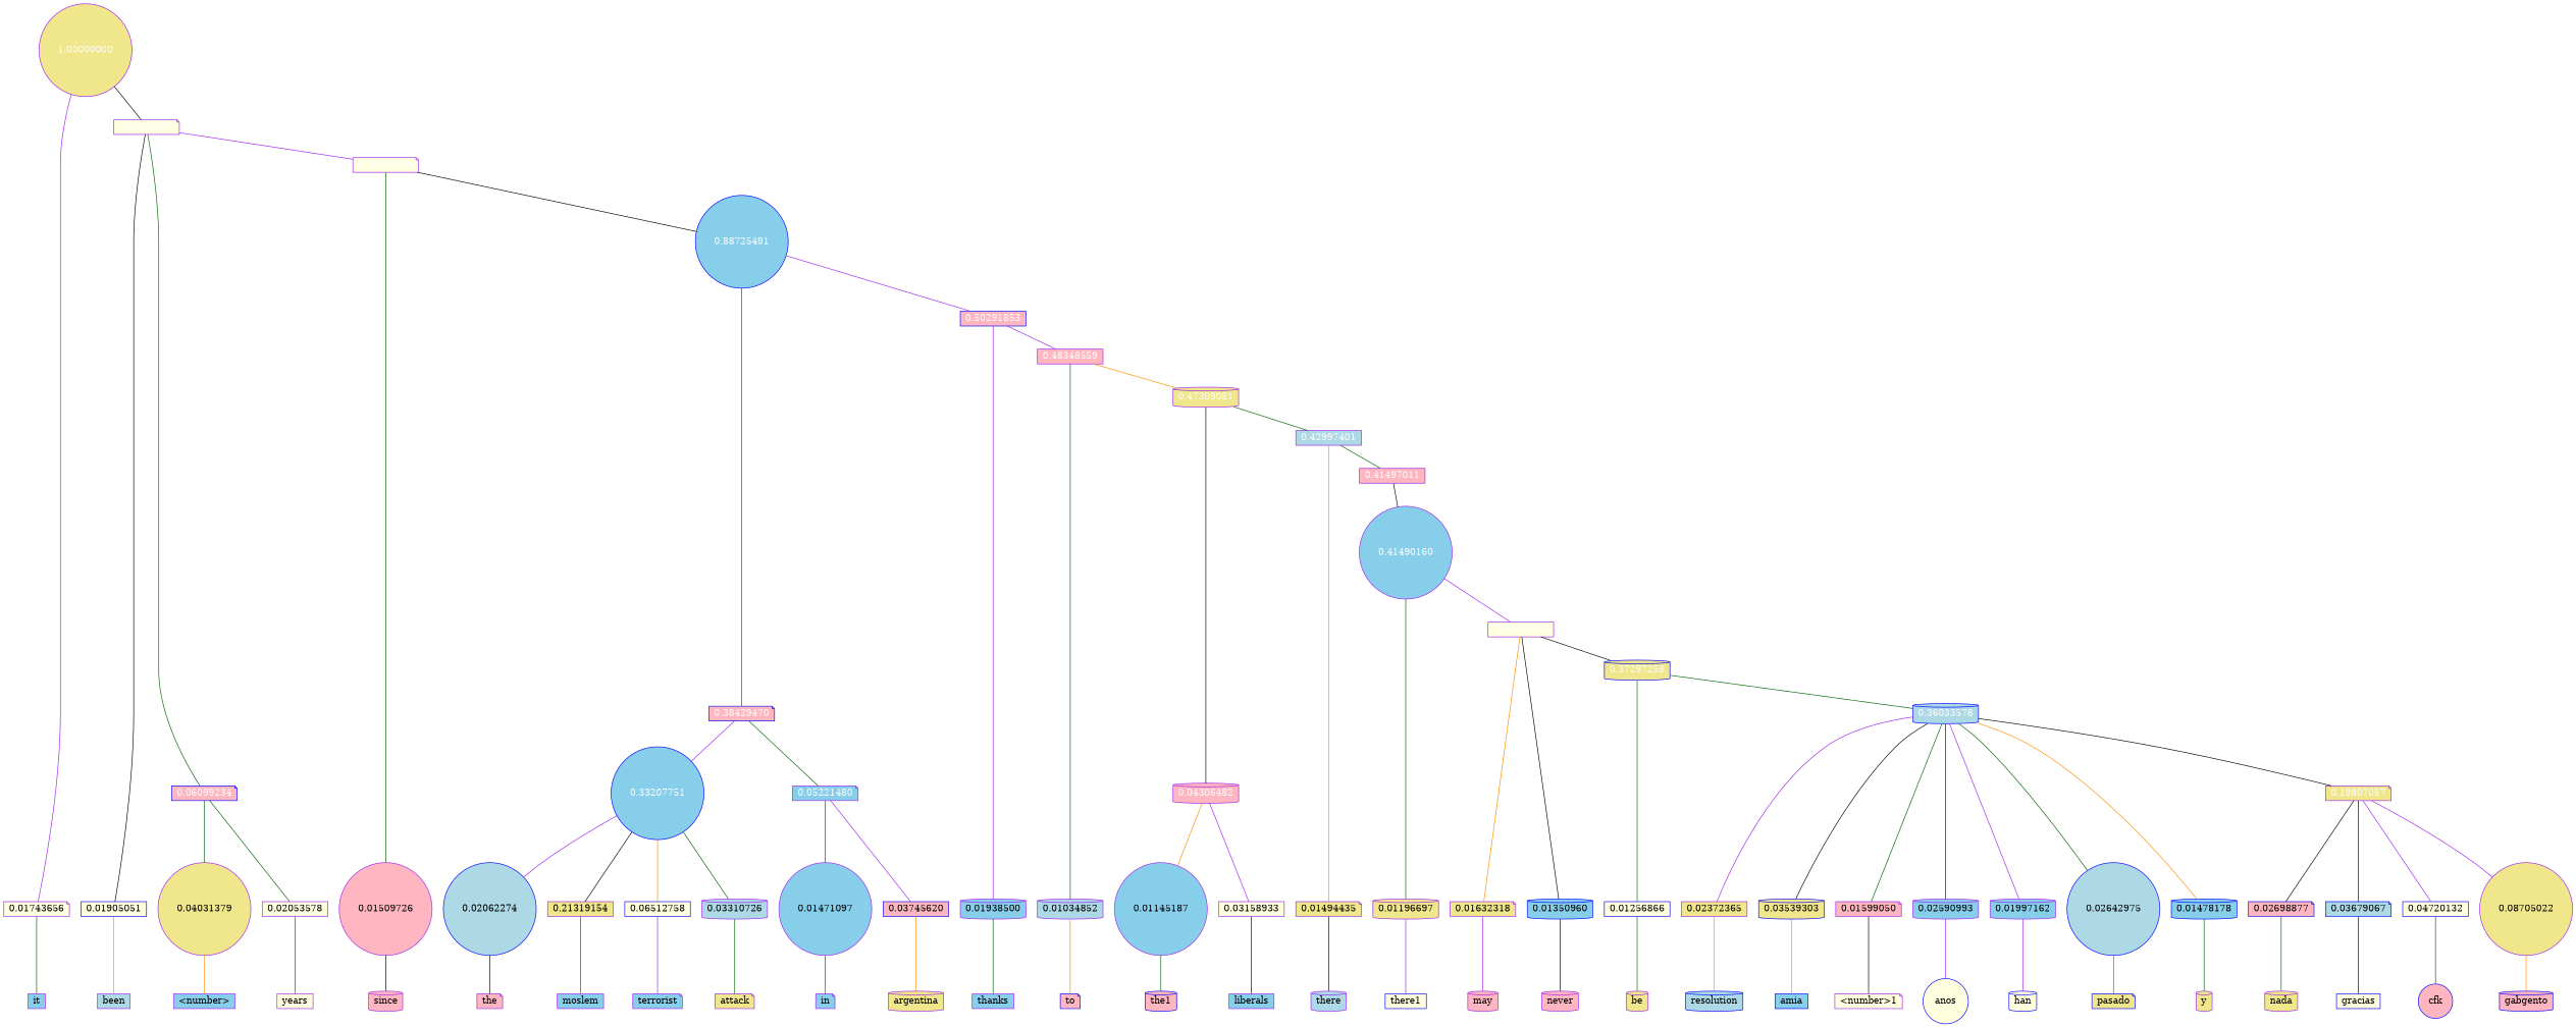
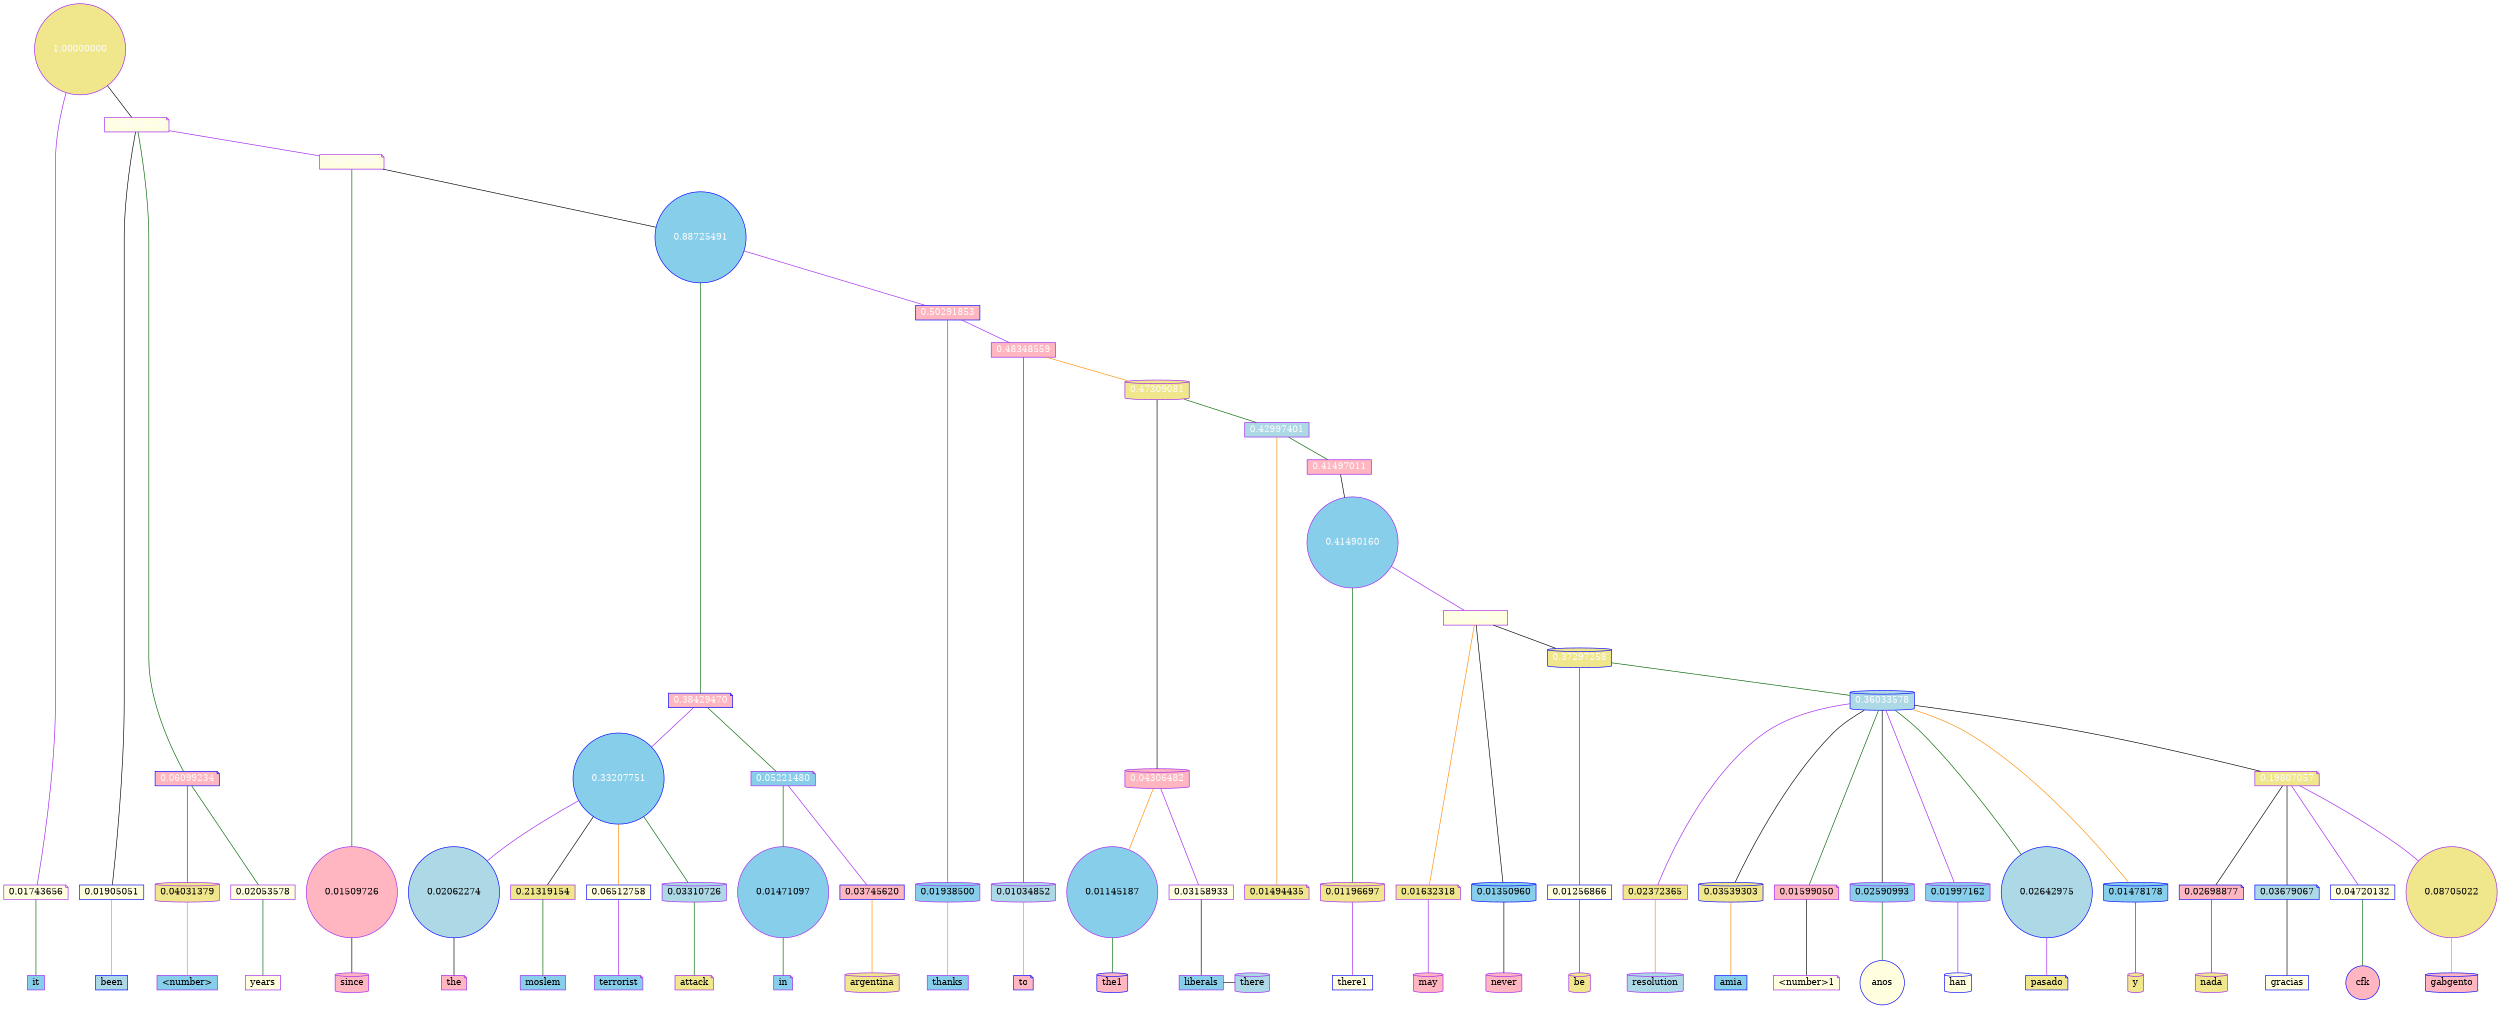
  graph {
    node [color=purple fillcolor=skyblue format=png nodesep=0.001 ordering=out overlap_scaling=0.01 ranksep=0.001 shape=cylinder style=filled]
    edge [color=darkgreen]
    n1 [height=0.15 label=it shape=box style="filled,solid" width=0.15]
-   n2 [fillcolor=lightblue height=0.15 label=been shape=box style="filled,solid" width=0.15]
+   n2 [color=blue fillcolor=lightblue height=0.15 label=been shape=box style="filled,solid" width=0.15]
    n3 [height=0.15 label="\<number\>" shape=box style="filled,solid" width=0.15]
    n4 [fillcolor=lightyellow height=0.15 label=years shape=box style="filled,solid" width=0.15]
    n5 [fillcolor=lightpink height=0.15 label=since style="filled,solid" width=0.15]
    n6 [fillcolor=lightpink height=0.15 label=the shape=note style="filled,solid" width=0.15]
    n7 [height=0.15 label=moslem shape=box style="filled,solid" width=0.15]
    n8 [height=0.15 label=terrorist shape=note style="filled,solid" width=0.15]
    n9 [fillcolor=khaki height=0.15 label=attack shape=note style="filled,solid" width=0.15]
    n10 [height=0.15 label=in shape=note style="filled,solid" width=0.15]
    n11 [fillcolor=khaki height=0.15 label=argentina style="filled,solid" width=0.15]
    n12 [height=0.15 label=thanks shape=box style="filled,solid" width=0.15]
    n13 [color=blue fillcolor=lightpink height=0.15 label=to shape=note style="filled,solid" width=0.15]
    n14 [color=blue fillcolor=lightpink height=0.15 label=the1 style="filled,solid" width=0.15]
    n15 [height=0.15 label=liberals shape=box style="filled,solid" width=0.15]
    n16 [fillcolor=lightblue height=0.15 label=there style="filled,solid" width=0.15]
    n17 [color=blue fillcolor=lightyellow height=0.15 label=there1 shape=box style="filled,solid" width=0.15]
    n18 [fillcolor=lightpink height=0.15 label=may style="filled,solid" width=0.15]
    n19 [fillcolor=lightpink height=0.15 label=never style="filled,solid" width=0.15]
    n20 [fillcolor=khaki height=0.15 label=be style="filled,solid" width=0.15]
-   n21 [color=blue fillcolor=lightblue height=0.15 label=resolution style="filled,solid" width=0.15]
+   n21 [fillcolor=lightblue height=0.15 label=resolution style="filled,solid" width=0.15]
    n22 [color=blue height=0.15 label=amia shape=box style="filled,solid" width=0.15]
    n23 [fillcolor=lightyellow height=0.15 label="\<number\>1" shape=note style="filled,solid" width=0.15]
    n24 [color=blue fillcolor=lightyellow height=0.15 label=anos shape=circle style="filled,solid" width=0.15]
    n25 [color=blue fillcolor=lightyellow height=0.15 label=han style="filled,solid" width=0.15]
    n26 [color=blue fillcolor=khaki height=0.15 label=pasado shape=note style="filled,solid" width=0.15]
    n27 [fillcolor=khaki height=0.15 label=y style="filled,solid" width=0.15]
    n28 [fillcolor=khaki height=0.15 label=nada style="filled,solid" width=0.15]
    n29 [color=blue fillcolor=lightyellow height=0.15 label=gracias shape=box style="filled,solid" width=0.15]
    n30 [color=blue fillcolor=lightpink height=0.15 label=cfk shape=circle style="filled,solid" width=0.15]
    n31 [color=blue fillcolor=lightpink height=0.15 label=gabgento style="filled,solid" width=0.15]
    n32 [fillcolor=lightyellow fontcolor=black height=0.15 label=0.01743656 shape=note width=0.15]
    n33 [color=blue fillcolor=lightyellow fontcolor=black height=0.15 label=0.01905051 shape=box width=0.15]
-   n34 [fillcolor=khaki fontcolor=black height=0.15 label=0.04031379 shape=circle width=0.15]
+   n34 [fillcolor=khaki fontcolor=black height=0.15 label=0.04031379 width=0.15]
    n35 [fillcolor=lightyellow fontcolor=black height=0.15 label=0.02053578 shape=box width=0.15]
    n36 [fillcolor=lightpink fontcolor=black height=0.15 label=0.01509726 shape=circle width=0.15]
    n37 [color=blue fillcolor=lightblue fontcolor=black height=0.15 label=0.02062274 shape=circle width=0.15]
    n38 [fillcolor=khaki fontcolor=black height=0.15 label=0.21319154 shape=box width=0.15]
    n39 [color=blue fillcolor=lightyellow fontcolor=black height=0.15 label=0.06512758 shape=box width=0.15]
    n40 [fillcolor=lightblue fontcolor=black height=0.15 label=0.03310726 width=0.15]
    n41 [fontcolor=black height=0.15 label=0.01471097 shape=circle width=0.15]
    n42 [color=blue fillcolor=lightpink fontcolor=black height=0.15 label=0.03745620 shape=box width=0.15]
    n43 [fontcolor=black height=0.15 label=0.01938500 width=0.15]
    n44 [fillcolor=lightblue fontcolor=black height=0.15 label=0.01034852 width=0.15]
    n45 [fontcolor=black height=0.15 label=0.01145187 shape=circle width=0.15]
    n46 [fillcolor=lightyellow fontcolor=black height=0.15 label=0.03158933 shape=box width=0.15]
    n47 [fillcolor=khaki fontcolor=black height=0.15 label=0.01494435 shape=note width=0.15]
    n48 [fillcolor=khaki fontcolor=black height=0.15 label=0.01196697 width=0.15]
    n49 [fillcolor=khaki fontcolor=black height=0.15 label=0.01632318 shape=note width=0.15]
    n50 [color=blue fontcolor=black height=0.15 label=0.01350960 width=0.15]
    n51 [color=blue fillcolor=lightyellow fontcolor=black height=0.15 label=0.01256866 shape=box width=0.15]
    n52 [fillcolor=khaki fontcolor=black height=0.15 label=0.02372365 shape=box width=0.15]
    n53 [color=blue fillcolor=khaki fontcolor=black height=0.15 label=0.03539303 width=0.15]
    n54 [fillcolor=lightpink fontcolor=black height=0.15 label=0.01599050 shape=note width=0.15]
    n55 [fontcolor=black height=0.15 label=0.02590993 width=0.15]
    n56 [fontcolor=black height=0.15 label=0.01997162 width=0.15]
    n57 [color=blue fillcolor=lightblue fontcolor=black height=0.15 label=0.02642975 shape=circle width=0.15]
    n58 [color=blue fontcolor=black height=0.15 label=0.01478178 width=0.15]
    n59 [color=blue fillcolor=lightpink fontcolor=black height=0.15 label=0.02698877 shape=note width=0.15]
    n60 [color=blue fillcolor=lightblue fontcolor=black height=0.15 label=0.03679067 shape=note width=0.15]
    n61 [color=blue fillcolor=lightyellow fontcolor=black height=0.15 label=0.04720132 shape=box width=0.15]
    n62 [fillcolor=khaki fontcolor=black height=0.15 label=0.08705022 shape=circle width=0.15]
    n63 [fillcolor=khaki fontcolor=grey99 height=0.15 label=1.00000000 shape=circle width=0.15]
    n64 [fillcolor=lightyellow fontcolor=grey99 height=0.15 label=0.98249559 shape=note width=0.15]
    n65 [color=blue fillcolor=lightpink fontcolor=grey99 height=0.15 label=0.06099234 shape=note width=0.15]
    n66 [fillcolor=lightyellow fontcolor=grey99 height=0.15 label=0.90239389 shape=note width=0.15]
    n67 [color=blue fontcolor=grey99 height=0.15 label=0.88725491 shape=circle width=0.15]
    n68 [color=blue fillcolor=lightpink fontcolor=grey99 height=0.15 label=0.38429470 shape=note width=0.15]
    n69 [color=blue fillcolor=lightpink fontcolor=grey99 height=0.15 label=0.50291853 shape=box width=0.15]
    n70 [color=blue fontcolor=grey99 height=0.15 label=0.33207751 shape=circle width=0.15]
    n71 [fontcolor=grey99 height=0.15 label=0.05221480 shape=note width=0.15]
    n72 [fillcolor=lightpink fontcolor=grey99 height=0.15 label=0.48348559 shape=box width=0.15]
    n73 [fillcolor=khaki fontcolor=grey99 height=0.15 label=0.47309081 width=0.15]
    n74 [fillcolor=lightpink fontcolor=grey99 height=0.15 label=0.04306482 width=0.15]
    n75 [fillcolor=lightblue fontcolor=grey99 height=0.15 label=0.42997401 shape=box width=0.15]
    n76 [fillcolor=lightpink fontcolor=grey99 height=0.15 label=0.41497011 shape=box width=0.15]
    n77 [fontcolor=grey99 height=0.15 label=0.41490160 shape=circle width=0.15]
    n78 [fillcolor=lightyellow fontcolor=grey99 height=0.15 label=0.40286612 shape=box width=0.15]
    n79 [color=blue fillcolor=khaki fontcolor=grey99 height=0.15 label=0.37297258 width=0.15]
    n80 [color=blue fillcolor=lightblue fontcolor=grey99 height=0.15 label=0.36033578 width=0.15]
    n81 [fillcolor=khaki fontcolor=grey99 height=0.15 label=0.19807057 shape=note width=0.15]
    subgraph sub_1 {
      rank=same
      n1
      n2
      n3
      n4
      n5
      n6
      n7
      n8
      n9
      n10
      n11
      n12
      n13
      n14
      n15
      n16
      n17
      n18
      n19
      n20
      n21
      n22
      n23
      n24
      n25
      n26
      n27
      n28
      n29
      n30
      n31
    }
    subgraph sub_2 {
      rank=same
      n32
      n33
      n34
      n35
      n36
      n37
      n38
      n39
      n40
      n41
      n42
      n43
      n44
      n45
      n46
      n47
      n48
      n49
      n50
      n51
      n52
      n53
      n54
      n55
      n56
      n57
      n58
      n59
      n60
      n61
      n62
    }
    n32 -- n1
    n33 -- n2 [color=darkorange]
    n34 -- n3 [color=darkorange]
    n35 -- n4
    n36 -- n5 [color=black]
    n37 -- n6 [color=black]
    n38 -- n7
    n39 -- n8 [color=purple]
    n40 -- n9
    n41 -- n10
    n42 -- n11 [color=darkorange]
-   n43 -- n12
+   n43 -- n12 [color=darkorange]
    n44 -- n13 [color=darkorange]
    n45 -- n14
    n46 -- n15 [color=black]
-   n47 -- n16 [color=black]
+   n15 -- n16 [color=black]
    n48 -- n17 [color=purple]
    n49 -- n18 [color=purple]
    n50 -- n19 [color=black]
    n51 -- n20
    n52 -- n21 [color=darkorange]
    n53 -- n22 [color=darkorange]
    n54 -- n23 [color=black]
-   n55 -- n24 [color=purple]
+   n55 -- n24
    n56 -- n25 [color=purple]
    n57 -- n26 [color=purple]
    n58 -- n27
    n59 -- n28
    n60 -- n29 [color=black]
    n61 -- n30
    n62 -- n31 [color=darkorange]
    n63 -- n32 [color=purple]
    n63 -- n64 [color=black]
    n64 -- n33 [color=black]
    n64 -- n65
    n64 -- n66 [color=purple]
    n65 -- n34
    n65 -- n35
    n66 -- n36
    n66 -- n67 [color=black]
    n67 -- n68
    n67 -- n69 [color=purple]
    n68 -- n70 [color=purple]
    n68 -- n71
    n69 -- n43 [color=purple]
    n69 -- n72 [color=purple]
    n70 -- n37 [color=purple]
    n70 -- n38 [color=black]
    n70 -- n39 [color=darkorange]
    n70 -- n40
    n71 -- n41
    n71 -- n42 [color=purple]
    n72 -- n44
    n72 -- n73 [color=darkorange]
    n73 -- n74 [color=black]
    n73 -- n75
    n74 -- n45 [color=darkorange]
    n74 -- n46 [color=purple]
    n75 -- n47 [color=darkorange]
    n75 -- n76
    n76 -- n77 [color=black]
    n77 -- n48
    n77 -- n78 [color=purple]
    n78 -- n49 [color=darkorange]
    n78 -- n50 [color=black]
    n78 -- n79 [color=black]
    n79 -- n51
    n79 -- n80
    n80 -- n52 [color=purple]
    n80 -- n53 [color=black]
    n80 -- n54
    n80 -- n55 [color=black]
    n80 -- n56 [color=purple]
    n80 -- n57
    n80 -- n58 [color=darkorange]
    n80 -- n81 [color=black]
    n81 -- n59 [color=black]
    n81 -- n60 [color=black]
    n81 -- n61 [color=purple]
    n81 -- n62 [color=purple]
  }
